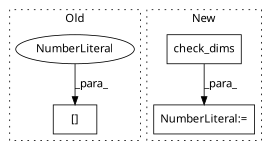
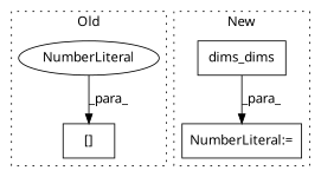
  digraph {
    fontname="Noto Sans"
    node [fontname="Noto Sans" l=1 shape=box]
    edge [fontname="Noto Sans"]
    n1 [a=2 l="5,1" label="[]" s="10664,10670"]
    n2 [a=34 label=NumberLiteral s=10669 shape=ellipse]
-   n3 [a=32 l="11,1" label=check_dims s="10851,10936"]
+   n3 [a=32 l="11,1" label=dims_dims s="10851,10936"]
    n4 [a=7 label="NumberLiteral:=" s=10850]
    subgraph cluster_1 {
      label=Old
      style=dotted
      n1
      n2
    }
    subgraph cluster_2 {
      label=New
      style=dotted
      n3
      n4
    }
    n2 -> n1 [label=_para_]
    n3 -> n4 [label=_para_]
  }
